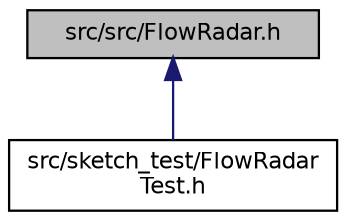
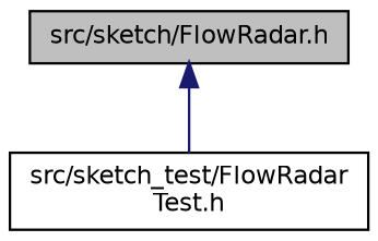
  digraph {
    node [color=black fontname=Helvetica fontsize=10 shape=record style=filled]
-   n1 [fillcolor=grey75 fontcolor=black height=0.2 label="src/src/FlowRadar.h" width=0.4]
+   n1 [fillcolor=grey75 fontcolor=black height=0.2 label="src/sketch/FlowRadar.h" width=0.4]
    n2 [fillcolor=white height=0.2 label="src/sketch_test/FlowRadar\lTest.h" width=0.4]
    n1 -> n2 [color=midnightblue dir=back fontname=Helvetica fontsize=10 labelfontname=Helvetica labelfontsize=10 style=solid]
  }
